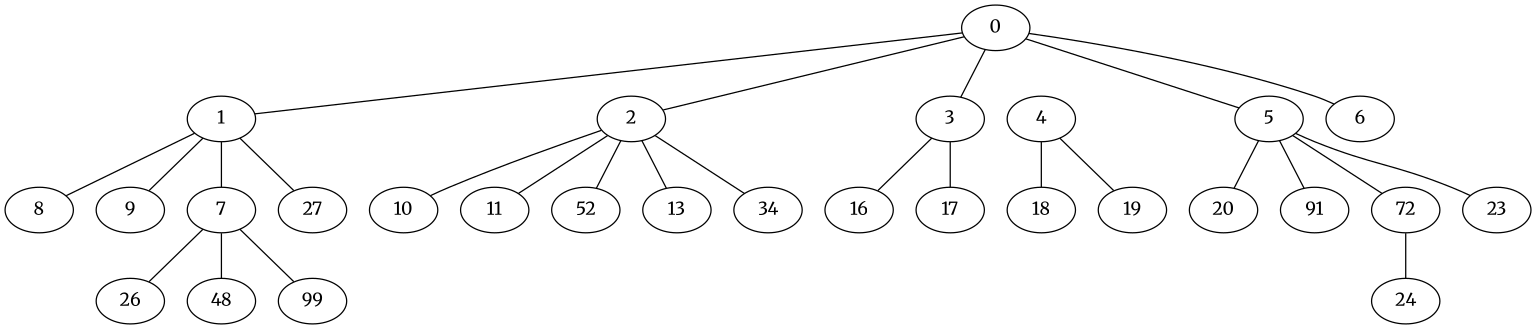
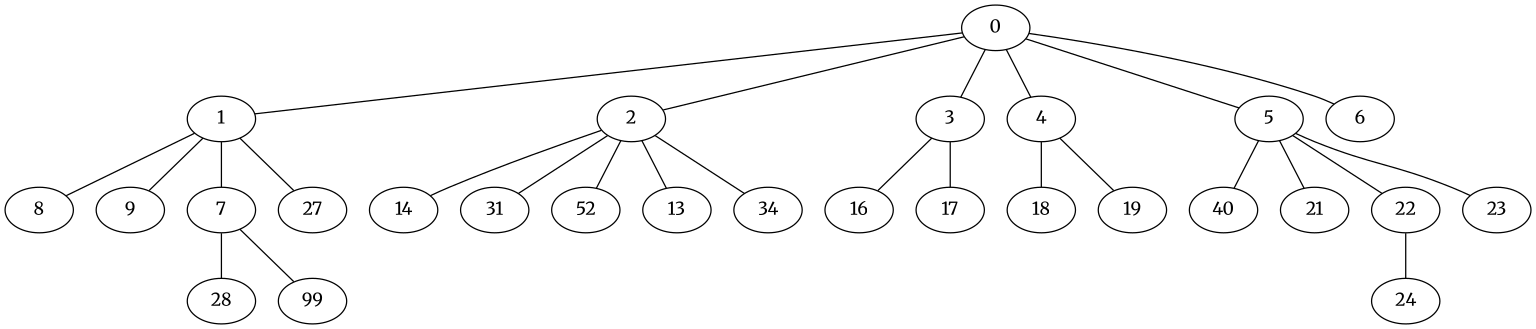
  graph {
    fontname=Merriweather
    node [fontname=Merriweather]
    edge [fontname=Merriweather]
    0
    1
    2
    3
    4
    5
    6
    8
    9
    7
    27
-   10
-   11
+   10 [label=14]
+   11 [label=31]
    n14 [label=52]
    13
    n16 [label=34]
    16
    17
    18
    19
-   20
-   21 [label=91]
-   22 [label=72]
+   20 [label=40]
+   21
+   22
    23
-   26
-   28 [label=48]
+   28
    n27 [label=99]
    24
    0 -- 1
    0 -- 2
    0 -- 3
+   0 -- 4
    0 -- 5
    0 -- 6
    1 -- 8
    1 -- 9
    1 -- 7
    1 -- 27
    2 -- 10
    2 -- 11
    2 -- n14
    2 -- 13
    2 -- n16
    3 -- 16
    3 -- 17
    4 -- 18
    4 -- 19
    5 -- 20
    5 -- 21
    5 -- 22
    5 -- 23
-   7 -- 26
    7 -- 28
    7 -- n27
    22 -- 24
  }
